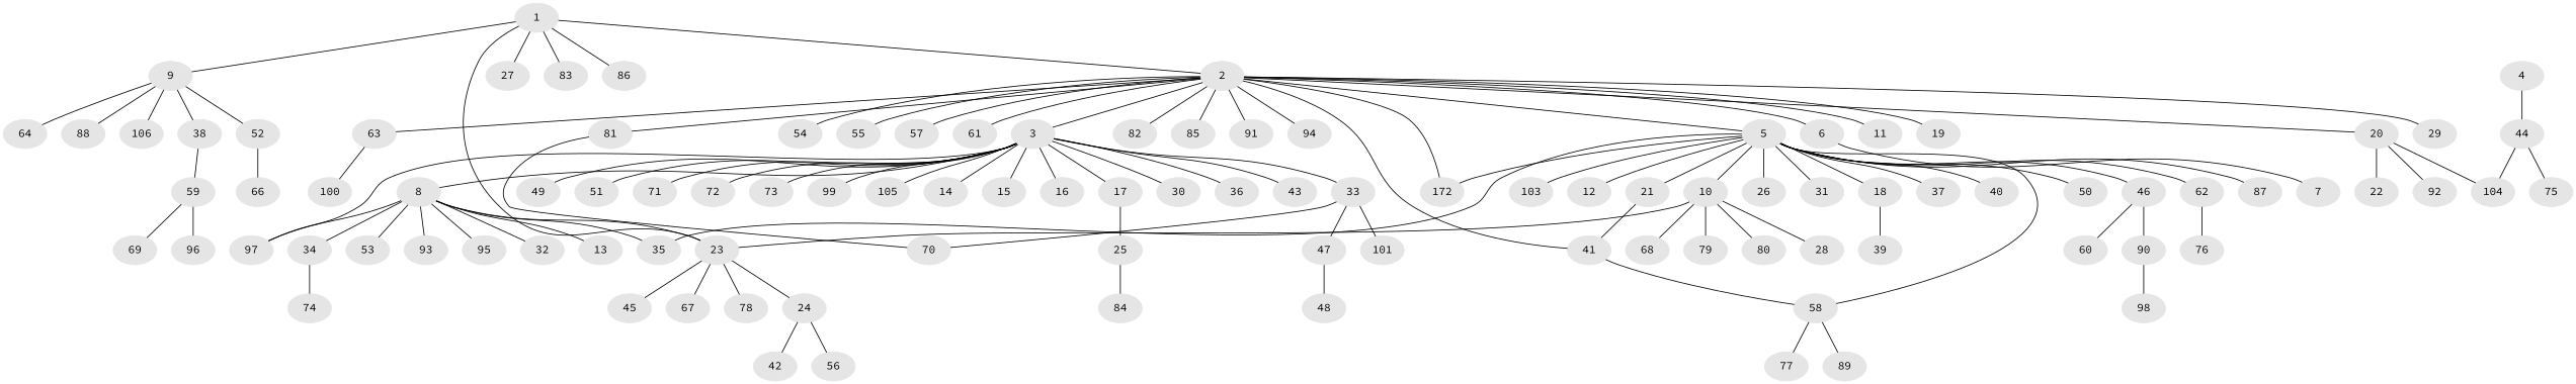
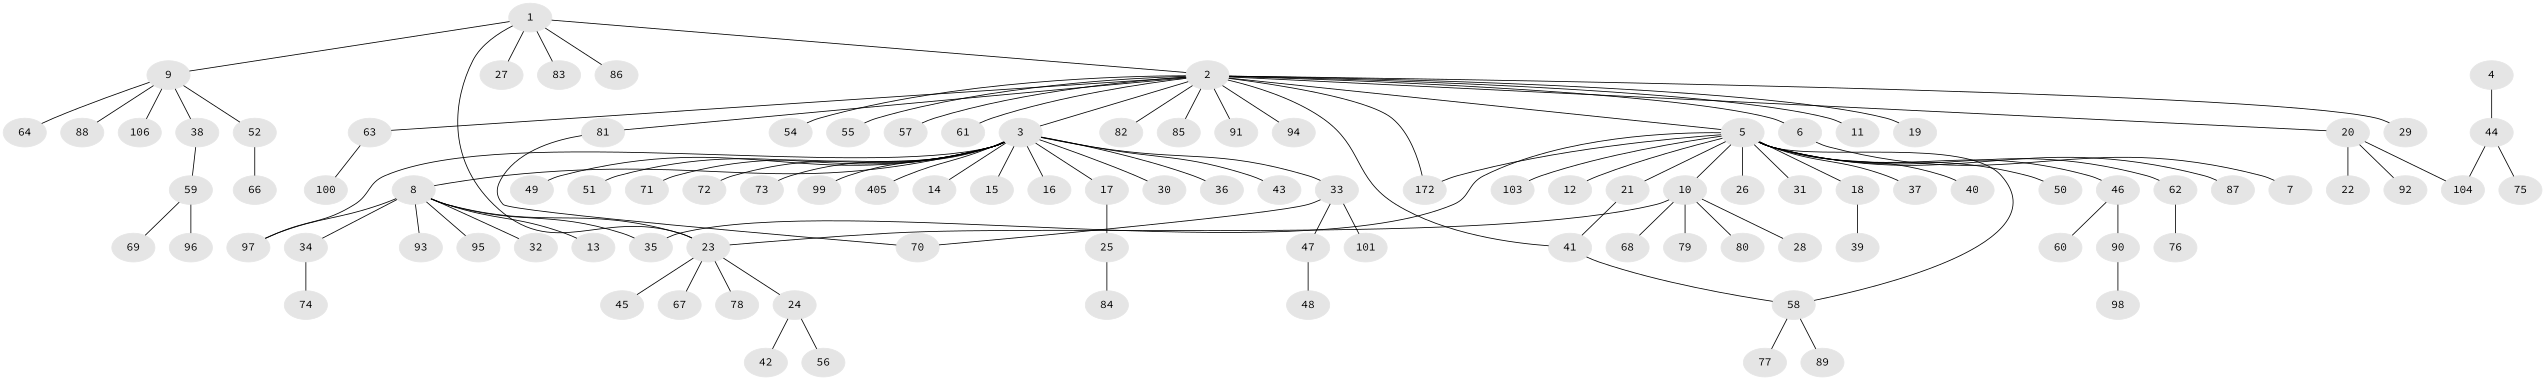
  graph {
    fontname="Source Code Pro"
    node [color=gray90 fontname="Source Code Pro" style=filled]
    edge [fontname="Source Code Pro"]
    1
    2
    9
    23
    27
    83
    86
    3
    5
    6
    11
    19
    20
    29
    41
    54
    55
    57
    61
    63
    81
    82
    85
    91
    94
    n26 [label=172]
    38
    52
    64
    88
    106
    24
    45
    67
    78
    8
    14
    15
    16
    17
    30
    33
    36
    43
    49
    51
    71
    72
    73
    97
    99
-   105
+   105 [label=405]
    10
    12
    18
    21
    26
    31
    35
    37
    40
    46
    50
    58
    62
    87
    103
    7
    22
    92
    104
    100
    70
    4
    44
    13
    32
    34
-   53
    93
    95
    25
    47
    101
    75
    28
    68
    79
    80
    39
    60
    90
    77
    89
    76
    74
    59
    66
    84
    42
    56
    48
    69
    96
    98
    1 -- 2
    1 -- 9
    1 -- 23
    1 -- 27
    1 -- 83
    1 -- 86
    2 -- 3
    2 -- 5
    2 -- 6
    2 -- 11
    2 -- 19
    2 -- 20
    2 -- 29
    2 -- 41
    2 -- 54
    2 -- 55
    2 -- 57
    2 -- 61
    2 -- 63
    2 -- 81
    2 -- 82
    2 -- 85
    2 -- 91
    2 -- 94
    2 -- n26
    9 -- 38
    9 -- 52
    9 -- 64
    9 -- 88
    9 -- 106
    23 -- 24
    23 -- 45
    23 -- 67
    23 -- 78
    3 -- 8
    3 -- 14
    3 -- 15
    3 -- 16
    3 -- 17
    3 -- 30
    3 -- 33
    3 -- 36
    3 -- 43
    3 -- 49
    3 -- 51
    3 -- 71
    3 -- 72
    3 -- 73
    3 -- 97
    3 -- 99
    3 -- 105
    5 -- n26
    5 -- 10
    5 -- 12
    5 -- 18
    5 -- 21
    5 -- 26
    5 -- 31
    5 -- 35
    5 -- 37
    5 -- 40
    5 -- 46
    5 -- 50
    5 -- 58
    5 -- 62
    5 -- 87
    5 -- 103
    6 -- 7
    20 -- 22
    20 -- 92
    20 -- 104
    41 -- 58
    63 -- 100
    81 -- 70
    38 -- 59
    52 -- 66
    24 -- 42
    24 -- 56
    8 -- 23
    8 -- 97
    8 -- 35
    8 -- 13
    8 -- 32
    8 -- 34
-   8 -- 53
    8 -- 93
    8 -- 95
    17 -- 25
    33 -- 70
    33 -- 47
    33 -- 101
    10 -- 23
    10 -- 28
    10 -- 68
    10 -- 79
    10 -- 80
    18 -- 39
    21 -- 41
    46 -- 60
    46 -- 90
    58 -- 77
    58 -- 89
    62 -- 76
    4 -- 44
    44 -- 104
    44 -- 75
    34 -- 74
    25 -- 84
    47 -- 48
    90 -- 98
    59 -- 69
    59 -- 96
  }
